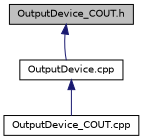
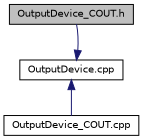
  digraph {
    node [color=black fillcolor=white fontname=Helvetica fontsize=10 shape=record style=filled]
    edge [color=midnightblue dir=back fontname=Helvetica fontsize=10 labelfontname=Helvetica labelfontsize=10 style=solid]
    n1 [fillcolor=grey75 fontcolor=black height=0.2 label="OutputDevice_COUT.h" width=0.4]
    n2 [height=0.2 label="OutputDevice.cpp" width=0.4]
    n3 [height=0.2 label="OutputDevice_COUT.cpp" width=0.4]
-   n1 -> n2
+   n2 -> n1
    n2 -> n3
  }
